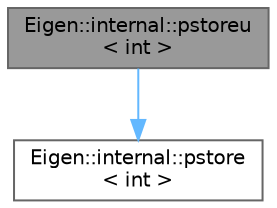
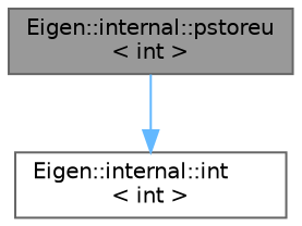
  digraph {
    rankdir=TB
    node [fontname=Helvetica fontsize=10 shape=box style=filled]
    n1 [color=gray40 fillcolor=grey60 fontcolor=black height=0.2 label="Eigen::internal::pstoreu\l\< int \>" width=0.4]
-   n2 [color=grey40 fillcolor=white height=0.2 label="Eigen::internal::pstore\l\< int \>" width=0.4]
+   n2 [color=grey40 fillcolor=white height=0.2 label="Eigen::internal::int\l\< int \>" width=0.4]
    n1 -> n2 [color=steelblue1 fontname=Helvetica fontsize=10 labelfontname=Helvetica labelfontsize=10 style=solid]
  }
